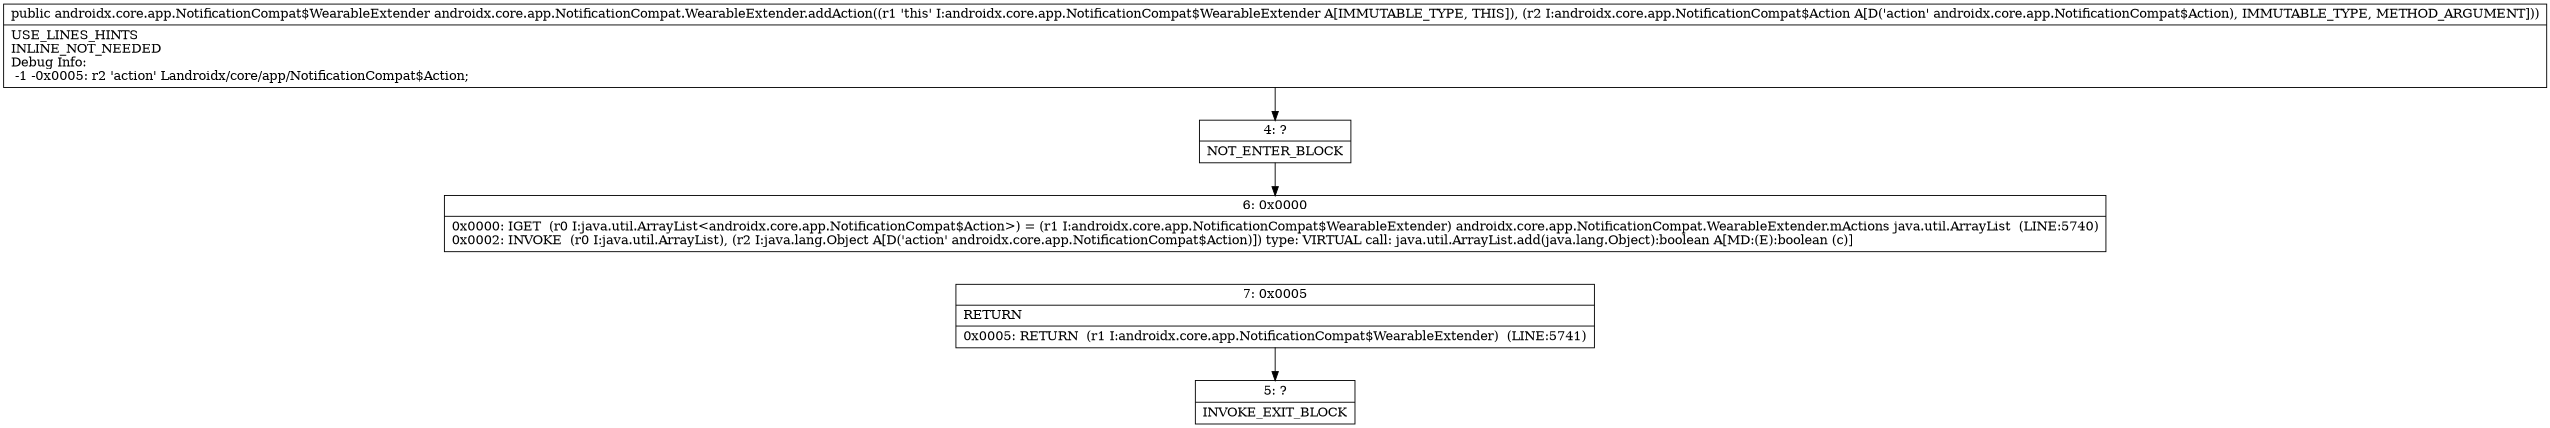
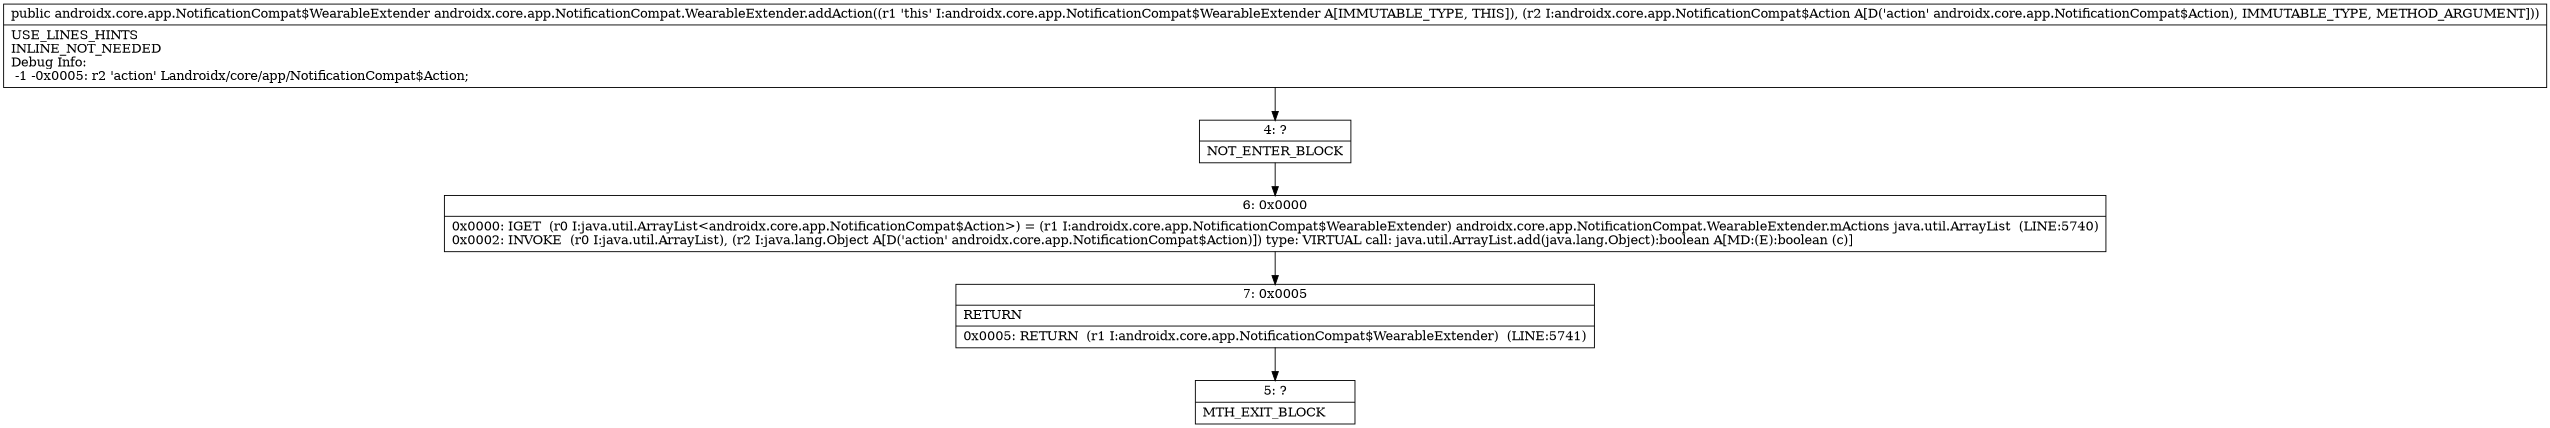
  digraph {
    node [shape=record]
    n1 [label="{4\:\ ?|NOT_ENTER_BLOCK\l}"]
    n2 [label="{6\:\ 0x0000|0x0000: IGET  (r0 I:java.util.ArrayList\<androidx.core.app.NotificationCompat$Action\>) = (r1 I:androidx.core.app.NotificationCompat$WearableExtender) androidx.core.app.NotificationCompat.WearableExtender.mActions java.util.ArrayList  (LINE:5740)\l0x0002: INVOKE  (r0 I:java.util.ArrayList), (r2 I:java.lang.Object A[D('action' androidx.core.app.NotificationCompat$Action)]) type: VIRTUAL call: java.util.ArrayList.add(java.lang.Object):boolean A[MD:(E):boolean (c)]\l}"]
    n3 [label="{7\:\ 0x0005|RETURN\l|0x0005: RETURN  (r1 I:androidx.core.app.NotificationCompat$WearableExtender)  (LINE:5741)\l}"]
-   n4 [label="{5\:\ ?|INVOKE_EXIT_BLOCK\l}"]
+   n4 [label="{5\:\ ?|MTH_EXIT_BLOCK\l}"]
    n5 [label="{public androidx.core.app.NotificationCompat$WearableExtender androidx.core.app.NotificationCompat.WearableExtender.addAction((r1 'this' I:androidx.core.app.NotificationCompat$WearableExtender A[IMMUTABLE_TYPE, THIS]), (r2 I:androidx.core.app.NotificationCompat$Action A[D('action' androidx.core.app.NotificationCompat$Action), IMMUTABLE_TYPE, METHOD_ARGUMENT]))  | USE_LINES_HINTS\lINLINE_NOT_NEEDED\lDebug Info:\l  \-1 \-0x0005: r2 'action' Landroidx\/core\/app\/NotificationCompat$Action;\l}"]
    n1 -> n2
+   n2 -> n3
    n3 -> n4
    n5 -> n1
  }
